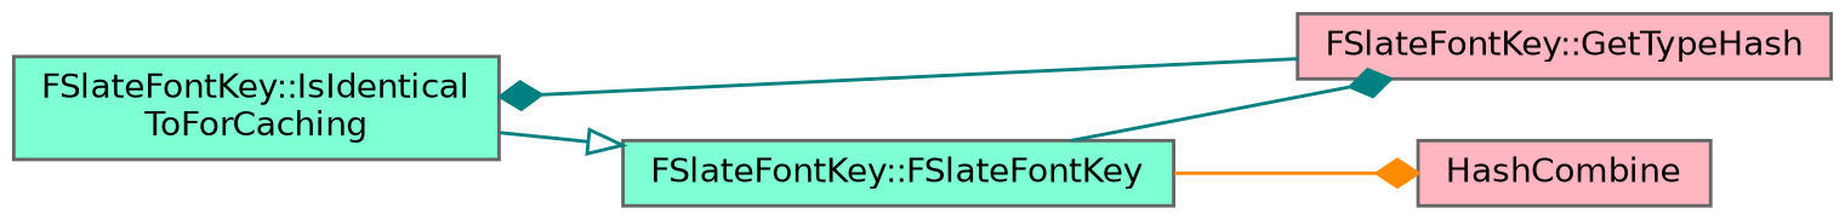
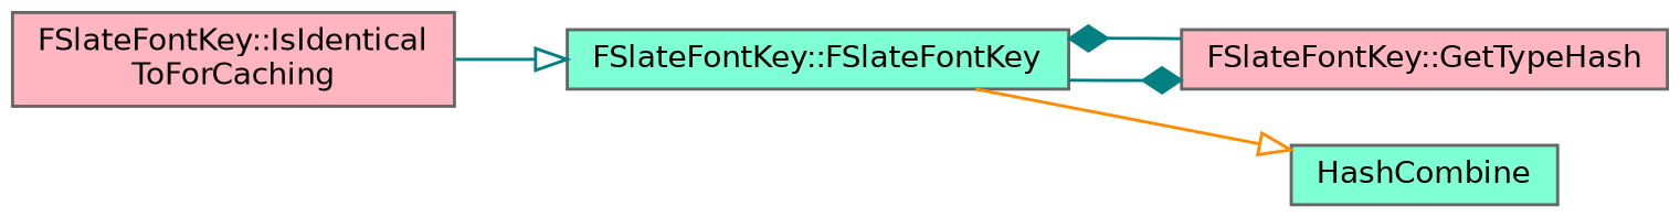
  digraph {
    rankdir=LR
    node [color=grey40 fillcolor=lightpink fontname=Helvetica fontsize=10 shape=box style=filled]
    edge [arrowhead=onormal color=teal fontname=Helvetica fontsize=10 labelfontname=Helvetica labelfontsize=10 style=solid]
-   n1 [color=gray40 fillcolor=aquamarine fontcolor=black height=0.2 label="FSlateFontKey::IsIdentical\lToForCaching" width=0.4]
+   n1 [color=gray40 fontcolor=black height=0.2 label="FSlateFontKey::IsIdentical\lToForCaching" width=0.4]
    n2 [fillcolor=aquamarine height=0.2 label="FSlateFontKey::FSlateFontKey" width=0.4]
    n3 [height=0.2 label="FSlateFontKey::GetTypeHash" width=0.4]
-   n4 [height=0.2 label=HashCombine width=0.4]
+   n4 [fillcolor=aquamarine height=0.2 label=HashCombine width=0.4]
    n1 -> n2
    n2 -> n3 [arrowhead=diamond]
-   n2 -> n4 [arrowhead=diamond color=darkorange]
-   n3 -> n1 [arrowhead=diamond]
+   n2 -> n4 [color=darkorange]
+   n3 -> n2 [arrowhead=diamond]
  }
